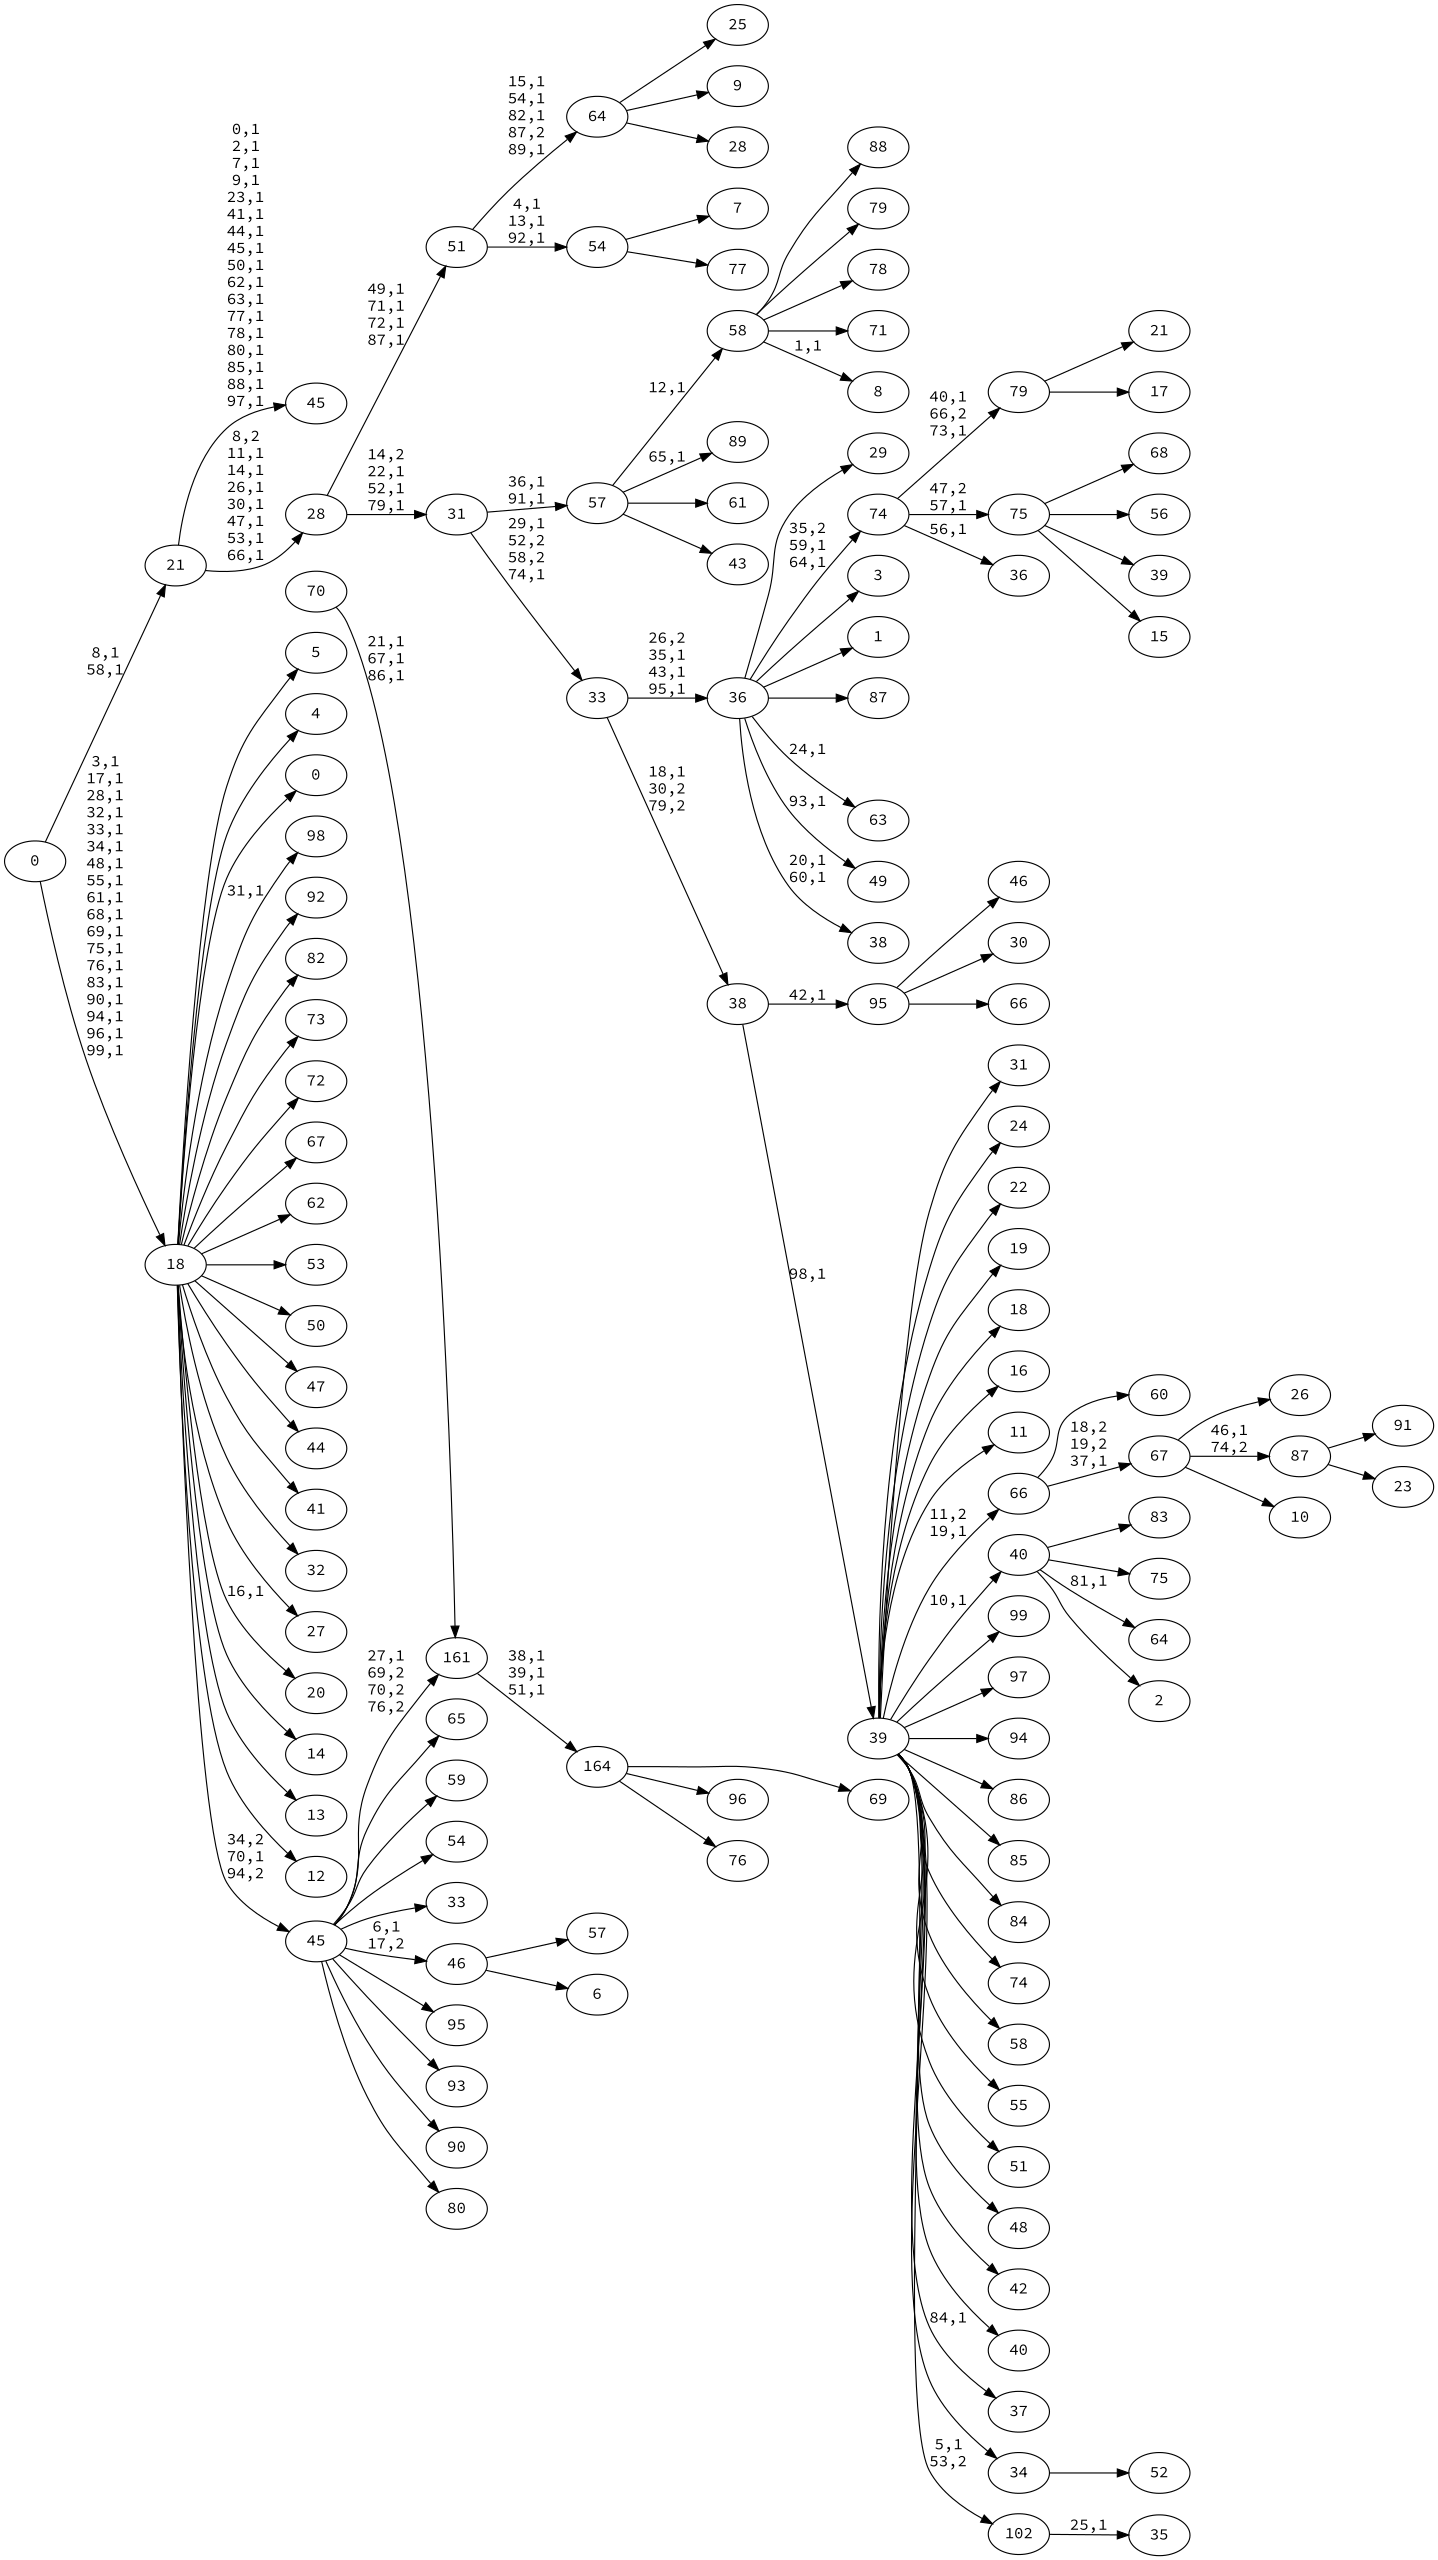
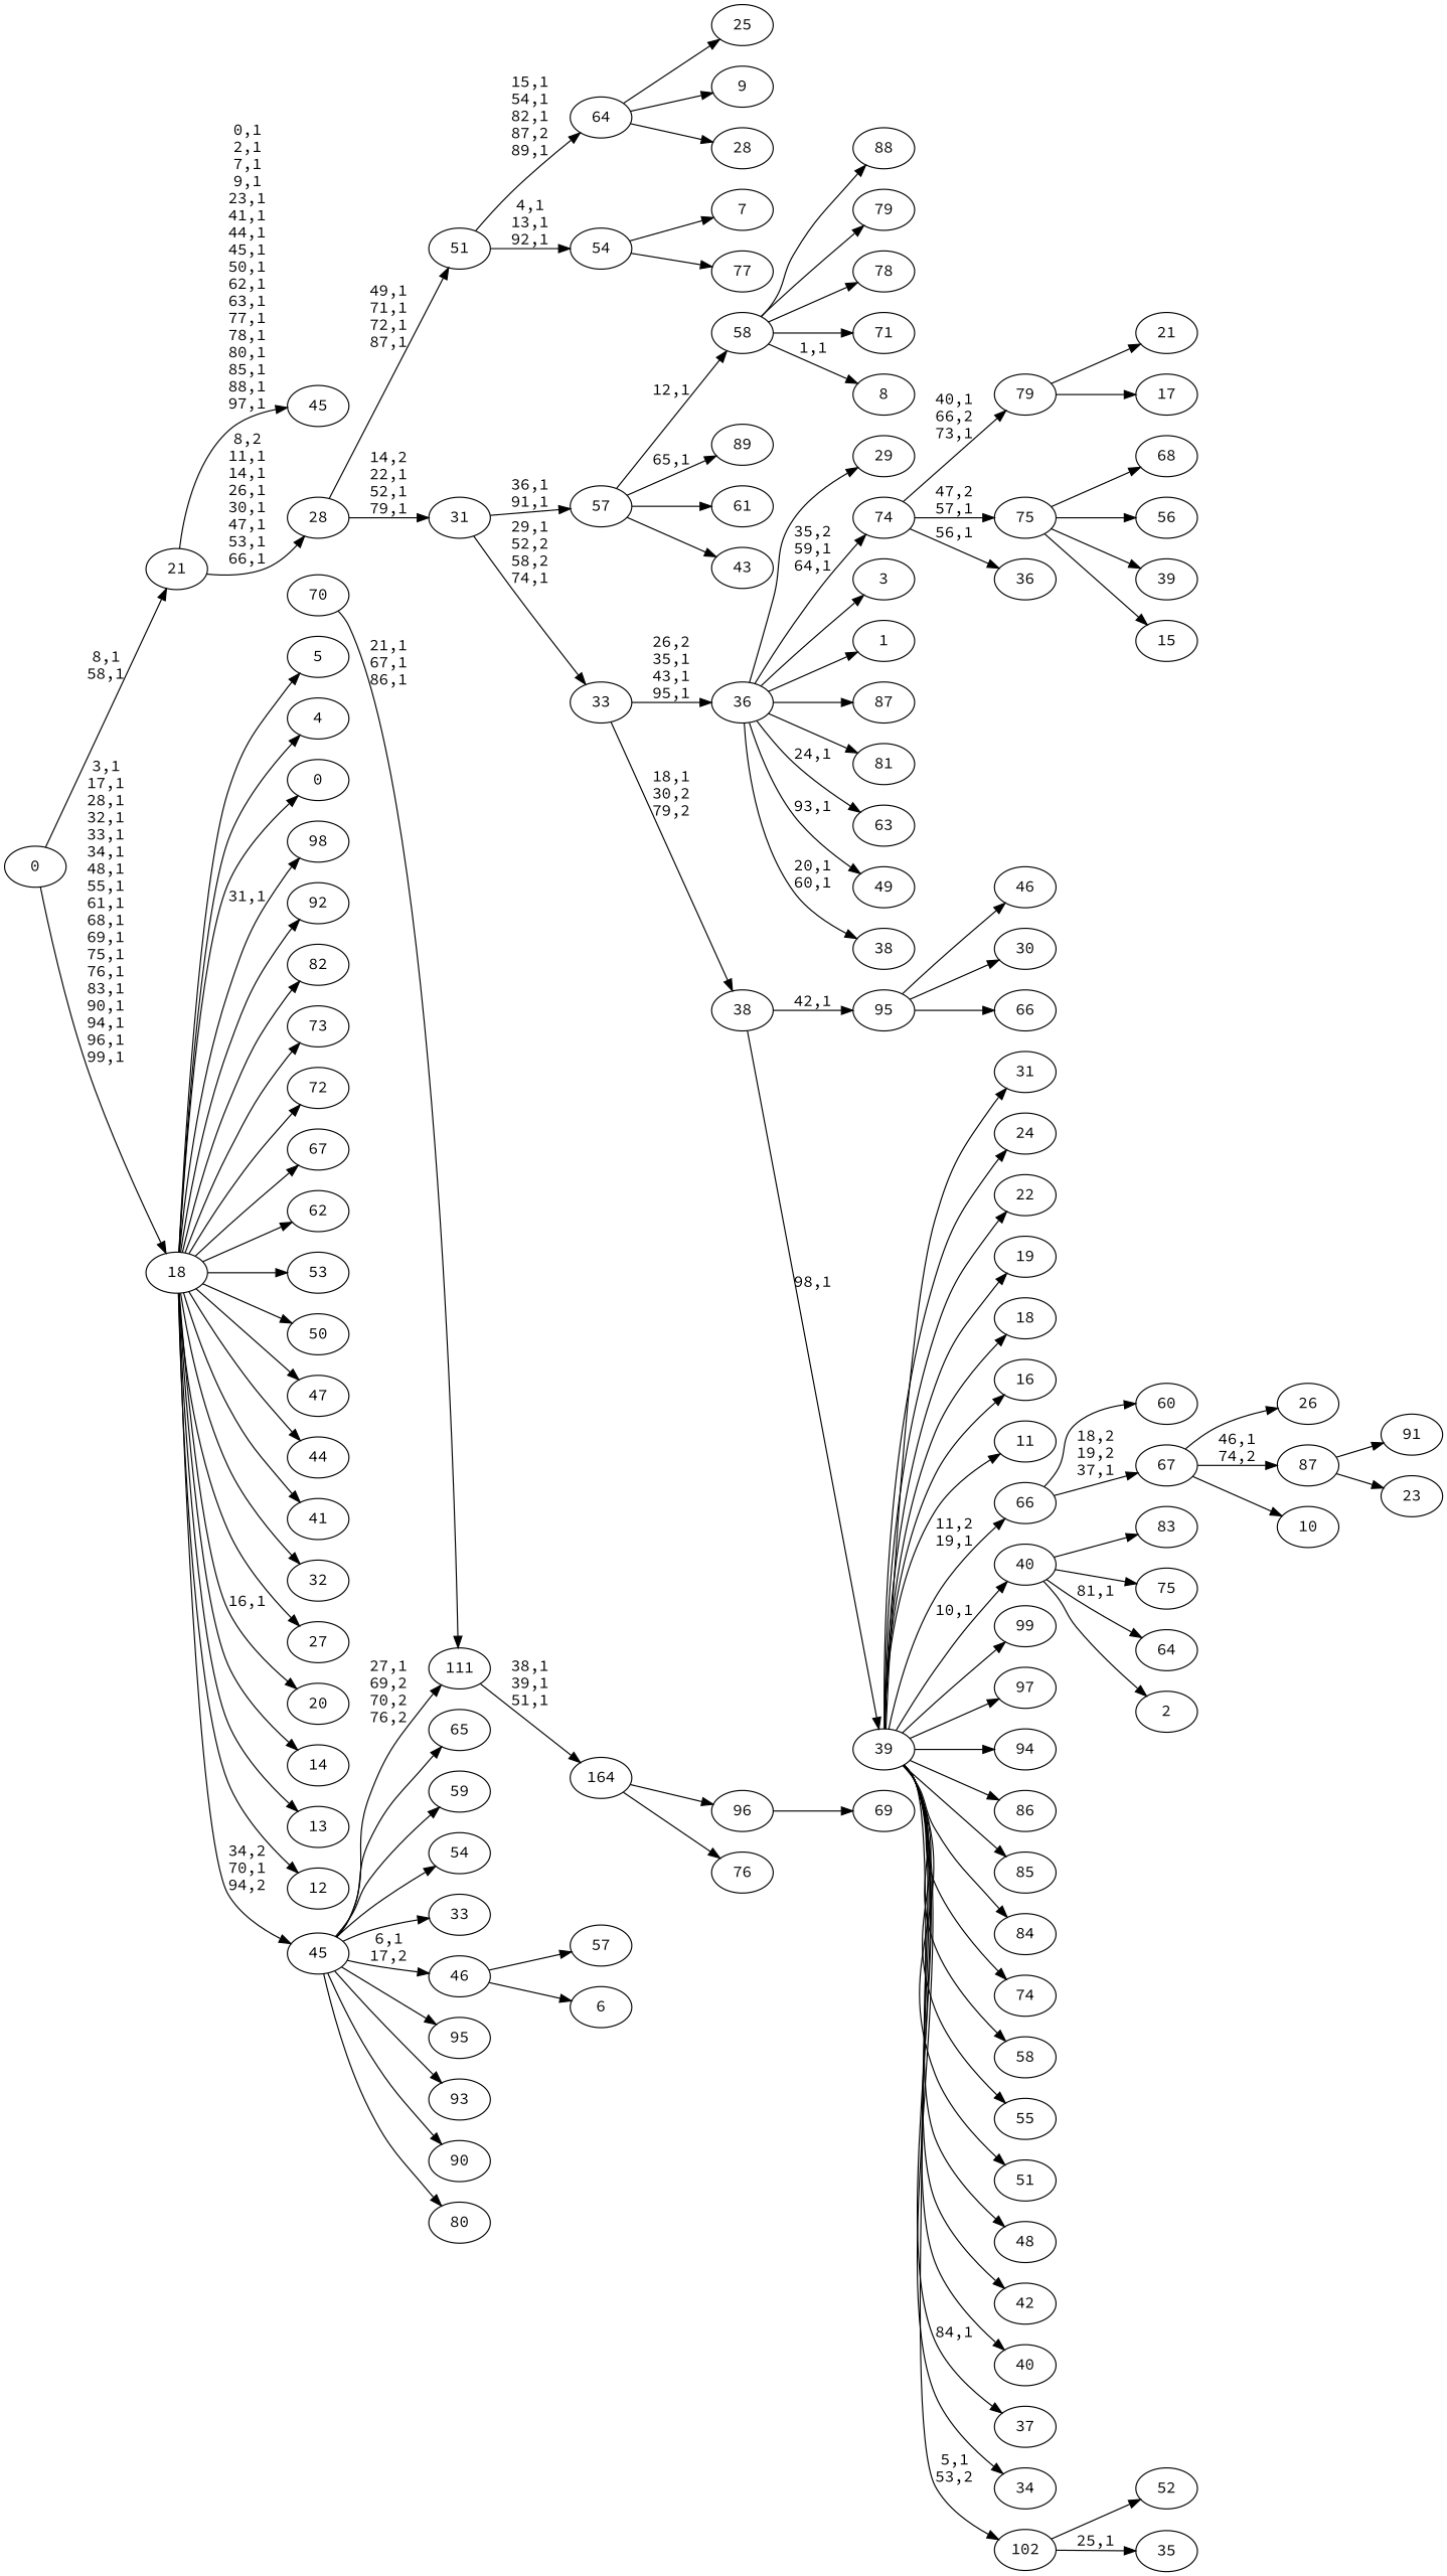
  digraph {
    fontname="Source Code Pro"
    rankdir=LR
    node [fontname="Source Code Pro"]
    edge [fontname="Source Code Pro"]
    n1 [label=99]
    n2 [label=98]
    n3 [label=97]
    n4 [label=96]
    n5 [label=95]
    n6 [label=94]
    n7 [label=93]
    n8 [label=92]
    n9 [label=91]
    n10 [label=90]
    n11 [label=89]
    n12 [label=88]
    n13 [label=87]
    n14 [label=86]
    n15 [label=85]
    n16 [label=84]
    n17 [label=83]
    n18 [label=82]
+   n19 [label=81]
    n20 [label=80]
    n21 [label=79]
    n22 [label=78]
    n23 [label=77]
    n24 [label=76]
    n25 [label=75]
    n26 [label=74]
    n27 [label=73]
    n28 [label=72]
    n29 [label=71]
    n30 [label=70]
-   161
+   161 [label=111]
    n32 [label=69]
    164
    n34 [label=68]
    n35 [label=67]
    n36 [label=66]
    n37 [label=65]
    n38 [label=64]
    n39 [label=63]
    n40 [label=62]
    n41 [label=61]
    n42 [label=60]
    n43 [label=59]
    n44 [label=58]
    n45 [label=57]
    n46 [label=56]
    n47 [label=55]
    n48 [label=54]
    n49 [label=53]
    n50 [label=52]
    n51 [label=51]
    n52 [label=50]
    n53 [label=49]
    n54 [label=48]
    n55 [label=47]
    n56 [label=46]
    n57 [label=45]
    n58 [label=44]
    n59 [label=43]
    n60 [label=42]
    n61 [label=41]
    n62 [label=40]
    n63 [label=39]
    n64 [label=38]
    n65 [label=37]
    n66 [label=36]
    n67 [label=35]
    n68 [label=102]
    n69 [label=34]
    n70 [label=33]
    n71 [label=32]
    n72 [label=31]
    n73 [label=30]
    95
    n75 [label=29]
    n76 [label=28]
    n77 [label=27]
    n78 [label=26]
    n79 [label=25]
    n80 [label=24]
    n81 [label=23]
    87
    n83 [label=22]
    n84 [label=21]
    n85 [label=20]
    n86 [label=19]
    n87 [label=18]
    n88 [label=17]
    79
    n90 [label=16]
    n91 [label=15]
    75
    74
    n94 [label=14]
    n95 [label=13]
    n96 [label=12]
    n97 [label=11]
    n98 [label=10]
    67
    66
    n101 [label=9]
    64
    n103 [label=8]
    58
    57
    n106 [label=7]
    54
    51
    n109 [label=6]
    46
    45
    n112 [label=5]
    n113 [label=4]
    n114 [label=3]
    n115 [label=2]
    40
    39
    38
    n119 [label=1]
    36
    33
    31
    28
    21
    n125 [label=0]
    18
    0
    n30 -> 161 [label="21,1\n67,1\n86,1"]
    161 -> 164 [label="38,1\n39,1\n51,1"]
    164 -> n4
    164 -> n24
-   164 -> n32
-   n69 -> n50
+   n4 -> n32
+   n68 -> n50
    n68 -> n67 [label="25,1"]
    95 -> n36
    95 -> n56
    95 -> n73
    87 -> n9
    87 -> n81
    79 -> n84
    79 -> n88
    75 -> n34
    75 -> n46
    75 -> n63
    75 -> n91
    74 -> n66 [label="56,1"]
    74 -> 79 [label="40,1\n66,2\n73,1"]
    74 -> 75 [label="47,2\n57,1"]
    67 -> n78
    67 -> 87 [label="46,1\n74,2"]
    67 -> n98
    66 -> n42
    66 -> 67 [label="18,2\n19,2\n37,1"]
    64 -> n76
    64 -> n79
    64 -> n101
    58 -> n12
    58 -> n21
    58 -> n22
    58 -> n29
    58 -> n103 [label="1,1"]
    57 -> n11 [label="65,1"]
    57 -> n41
    57 -> n59
    57 -> 58 [label="12,1"]
    54 -> n23
    54 -> n106
    51 -> 64 [label="15,1\n54,1\n82,1\n87,2\n89,1"]
    51 -> 54 [label="4,1\n13,1\n92,1"]
    46 -> n45
    46 -> n109
    45 -> n5
    45 -> n7
    45 -> n10
    45 -> n20
    45 -> 161 [label="27,1\n69,2\n70,2\n76,2"]
    45 -> n37
    45 -> n43
    45 -> n48
    45 -> n70
    45 -> 46 [label="6,1\n17,2"]
    40 -> n17
    40 -> n25
    40 -> n38 [label="81,1"]
    40 -> n115
    39 -> n1
    39 -> n3
    39 -> n6
    39 -> n14
    39 -> n15
    39 -> n16
    39 -> n26
    39 -> n44
    39 -> n47
    39 -> n51
    39 -> n54
    39 -> n60
    39 -> n62
    39 -> n65 [label="84,1"]
    39 -> n68 [label="5,1\n53,2"]
    39 -> n69
    39 -> n72
    39 -> n80
    39 -> n83
    39 -> n86
    39 -> n87
    39 -> n90
    39 -> n97
    39 -> 66 [label="11,2\n19,1"]
    39 -> 40 [label="10,1"]
    38 -> 95 [label="42,1"]
    38 -> 39 [label="98,1"]
    36 -> n13
+   36 -> n19
    36 -> n39 [label="24,1"]
    36 -> n53 [label="93,1"]
    36 -> n64 [label="20,1\n60,1"]
    36 -> n75
    36 -> 74 [label="35,2\n59,1\n64,1"]
    36 -> n114
    36 -> n119
    33 -> 38 [label="18,1\n30,2\n79,2"]
    33 -> 36 [label="26,2\n35,1\n43,1\n95,1"]
    31 -> 57 [label="36,1\n91,1"]
    31 -> 33 [label="29,1\n52,2\n58,2\n74,1"]
    28 -> 51 [label="49,1\n71,1\n72,1\n87,1"]
    28 -> 31 [label="14,2\n22,1\n52,1\n79,1"]
    21 -> n57 [label="0,1\n2,1\n7,1\n9,1\n23,1\n41,1\n44,1\n45,1\n50,1\n62,1\n63,1\n77,1\n78,1\n80,1\n85,1\n88,1\n97,1"]
    21 -> 28 [label="8,2\n11,1\n14,1\n26,1\n30,1\n47,1\n53,1\n66,1"]
    18 -> n2 [label="31,1"]
    18 -> n8
    18 -> n18
    18 -> n27
    18 -> n28
    18 -> n35
    18 -> n40
    18 -> n49
    18 -> n52
    18 -> n55
    18 -> n58
    18 -> n61
    18 -> n71
    18 -> n77
    18 -> n85 [label="16,1"]
    18 -> n94
    18 -> n95
    18 -> n96
    18 -> 45 [label="34,2\n70,1\n94,2"]
    18 -> n112
    18 -> n113
    18 -> n125
    0 -> 21 [label="8,1\n58,1"]
    0 -> 18 [label="3,1\n17,1\n28,1\n32,1\n33,1\n34,1\n48,1\n55,1\n61,1\n68,1\n69,1\n75,1\n76,1\n83,1\n90,1\n94,1\n96,1\n99,1"]
  }
